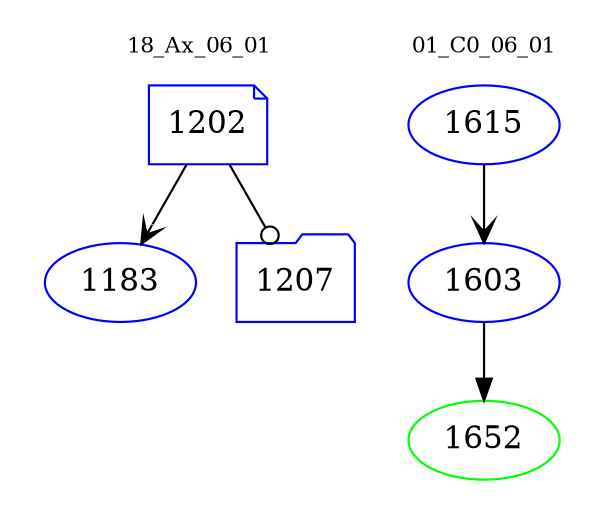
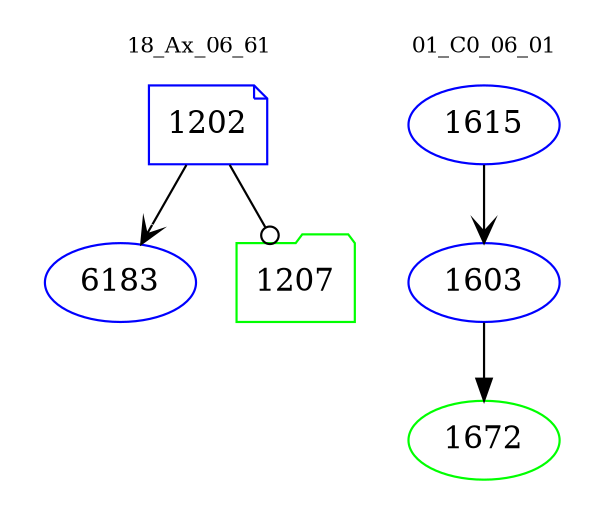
  digraph {
    node [color=blue shape=ellipse]
    edge [arrowhead=vee color=black]
    n1 [label=1202 shape=note]
-   n2 [label=1183]
-   n3 [label=1207 shape=folder]
+   n2 [label=6183]
+   n3 [color=green label=1207 shape=folder]
    n4 [label=1615]
-   n5 [color=green label=1652]
+   n5 [color=green label=1672]
    n6 [label=1603]
    subgraph cluster_1 {
      color=white
      fontsize=10
-     label="18_Ax_06_01"
+     label="18_Ax_06_61"
      n1
      n2
      n3
    }
    subgraph cluster_2 {
      color=white
      fontsize=10
      label="01_C0_06_01"
      n4
      n5
      n6
    }
    n1 -> n2
    n1 -> n3 [arrowhead=odot]
    n4 -> n6
    n6 -> n5 [arrowhead=normal]
  }
